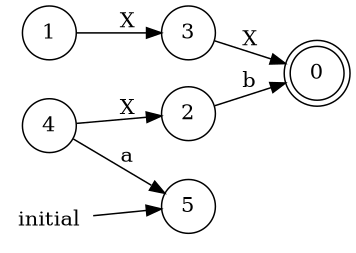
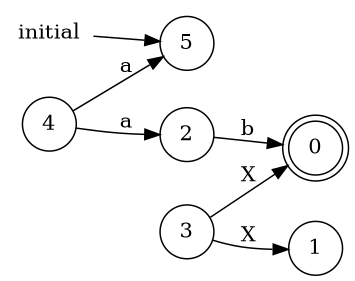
  digraph {
    rankdir=LR
    node [shape=circle]
    0 [shape=doublecircle]
    1
    3
    2
    4
    5
    initial [shape=plaintext]
-   1 -> 3 [label=X]
+   3 -> 1 [label=X]
    3 -> 0 [label=X]
    2 -> 0 [label=b]
-   4 -> 2 [label=X]
+   4 -> 2 [label=a]
    4 -> 5 [label=a]
    initial -> 5
  }
